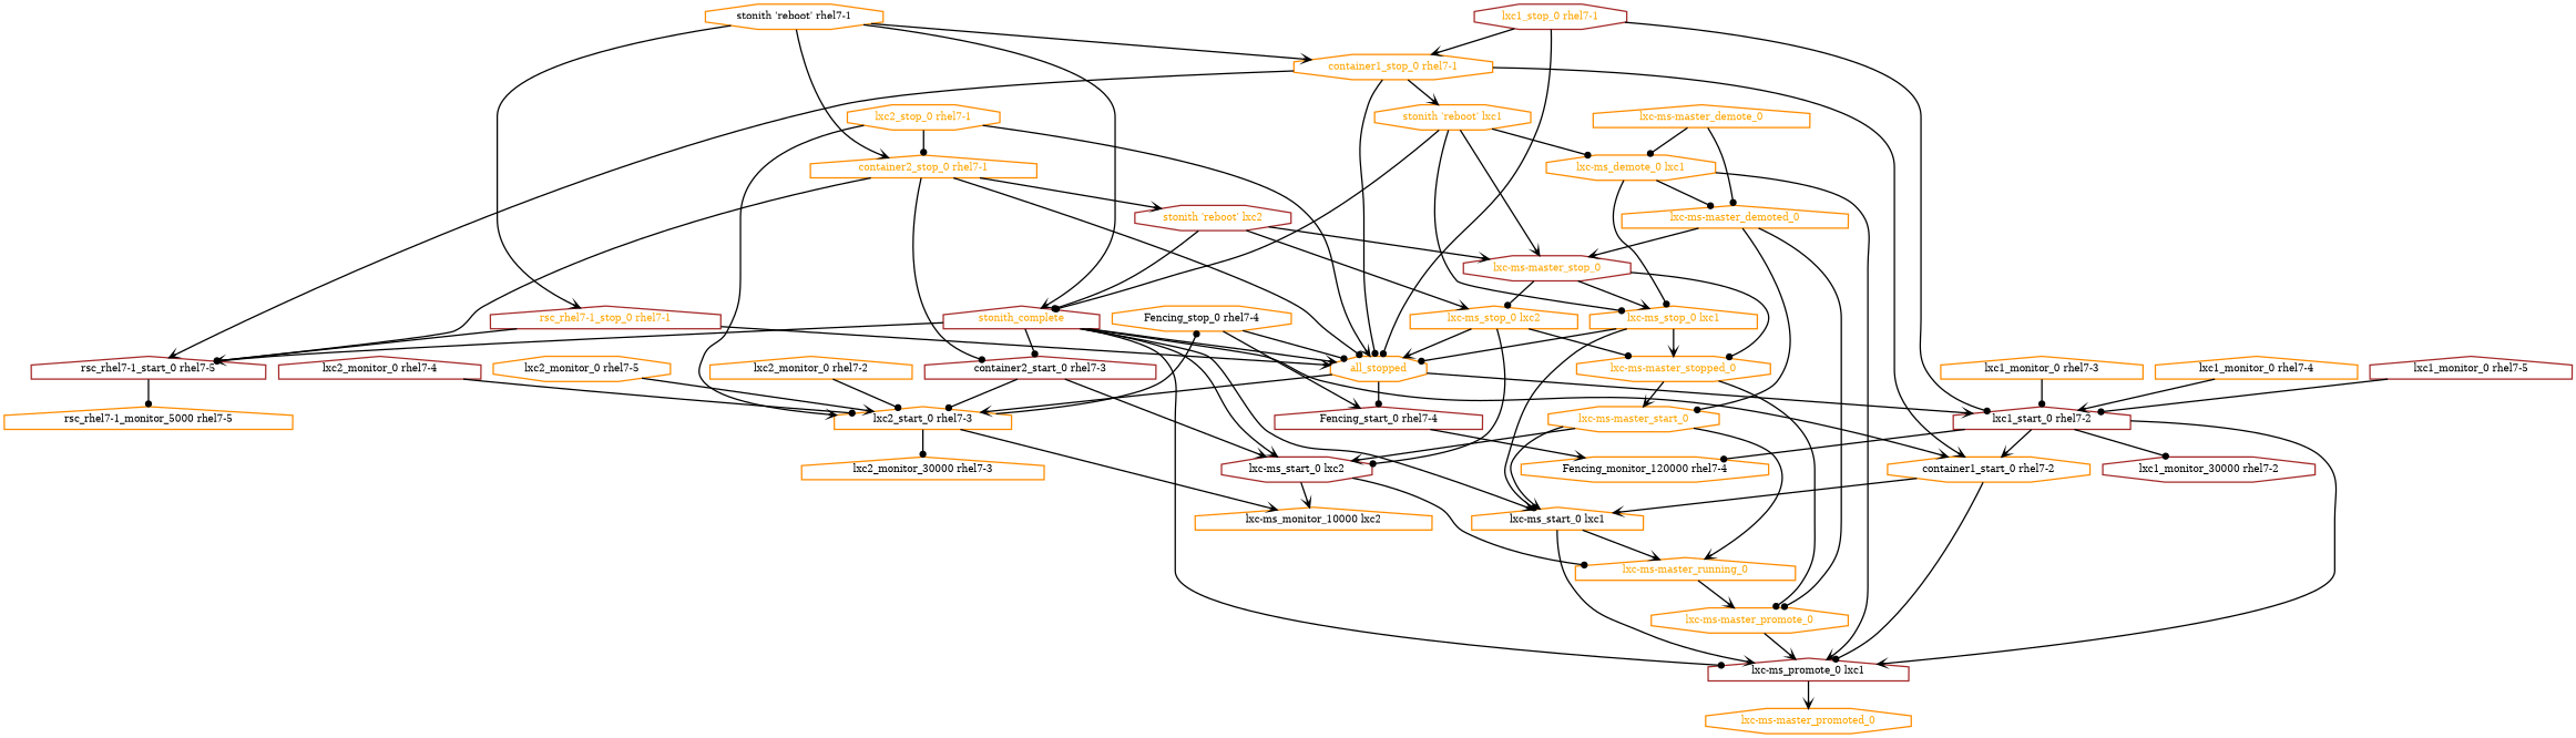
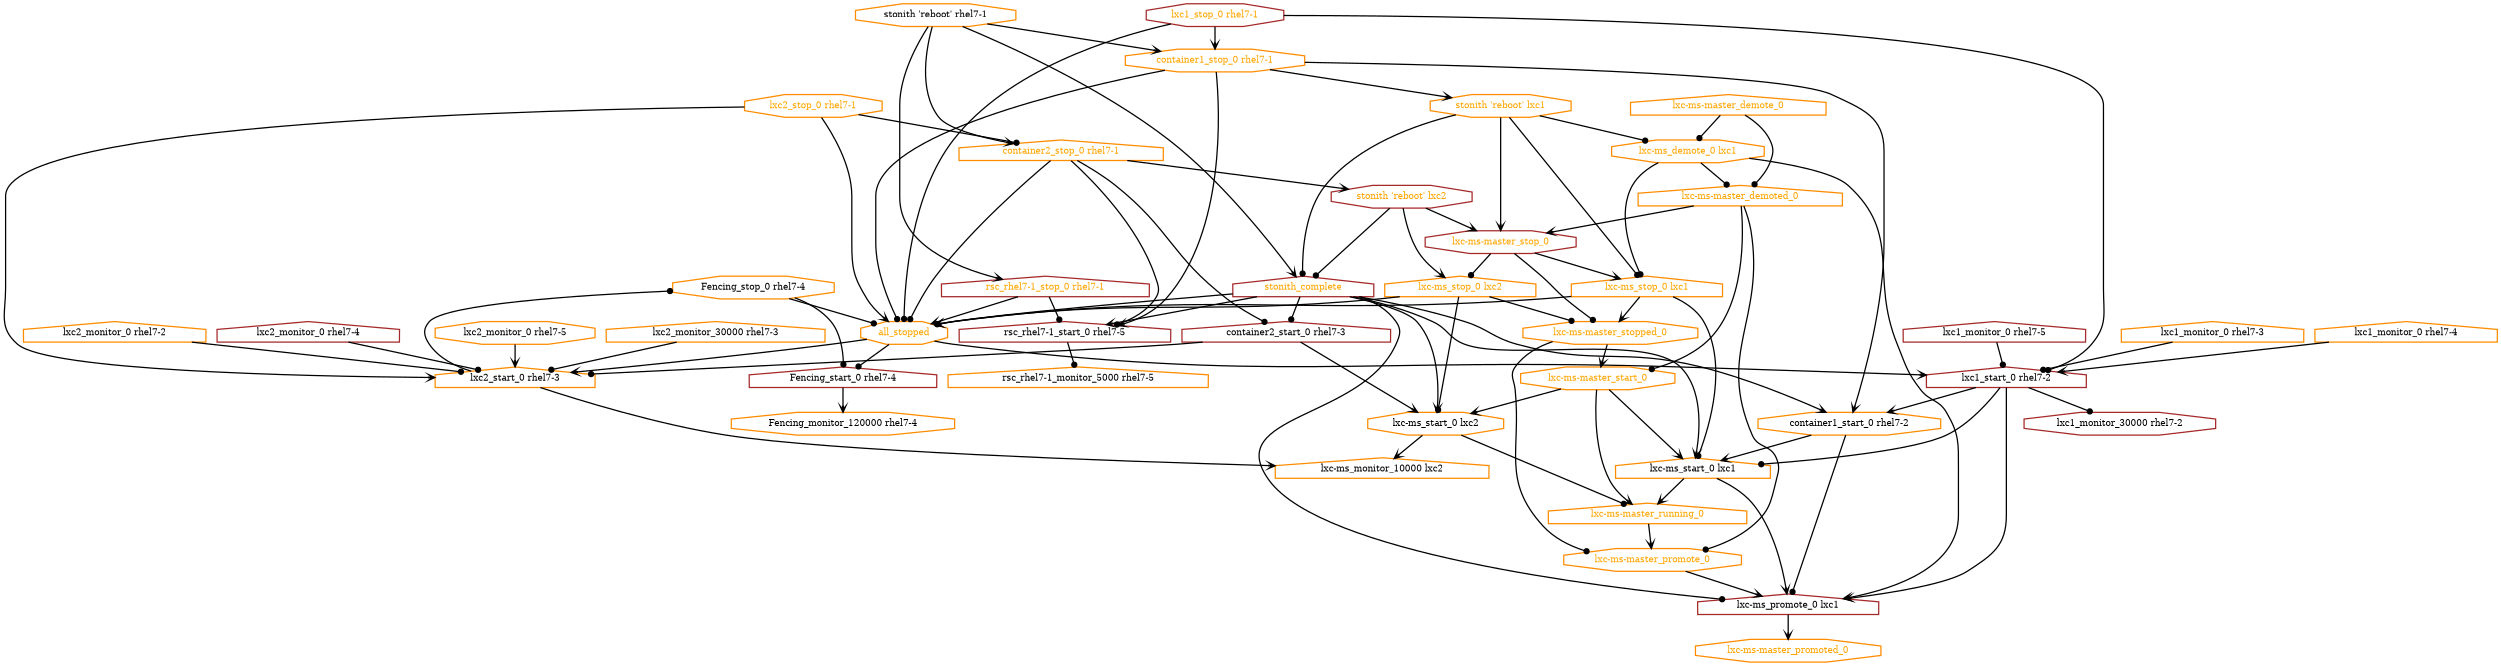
  digraph {
    node [color=darkorange fontcolor=black shape=house style=bold]
    edge [arrowhead=vee style=bold]
    "Fencing_monitor_120000 rhel7-4" [shape=octagon]
    "Fencing_start_0 rhel7-4" [color=brown]
    "Fencing_stop_0 rhel7-4" [shape=octagon]
    all_stopped [fontcolor=orange shape=octagon]
    "lxc1_start_0 rhel7-2" [color=brown]
    "lxc2_start_0 rhel7-3"
    "lxc-ms_promote_0 lxc1" [color=brown]
    "lxc-ms_start_0 lxc1"
    "lxc1_monitor_30000 rhel7-2" [color=brown shape=octagon]
    "container1_start_0 rhel7-2" [shape=octagon]
    "lxc-ms_monitor_10000 lxc2"
    "lxc2_monitor_30000 rhel7-3"
    "lxc-ms-master_promoted_0" [fontcolor=orange shape=octagon]
    "lxc-ms-master_running_0" [fontcolor=orange]
-   "lxc-ms_start_0 lxc2" [color=brown shape=octagon]
+   "lxc-ms_start_0 lxc2" [shape=octagon]
    "lxc-ms-master_promote_0" [fontcolor=orange shape=octagon]
    "container1_stop_0 rhel7-1" [fontcolor=orange shape=octagon]
    "rsc_rhel7-1_start_0 rhel7-5" [color=brown]
    "stonith 'reboot' lxc1" [fontcolor=orange shape=octagon]
    "rsc_rhel7-1_monitor_5000 rhel7-5"
    "lxc-ms_demote_0 lxc1" [fontcolor=orange shape=octagon]
    "lxc-ms-master_stop_0" [color=brown fontcolor=orange shape=octagon]
    "lxc-ms_stop_0 lxc1" [fontcolor=orange]
    stonith_complete [color=brown fontcolor=orange]
    "lxc-ms-master_demoted_0" [fontcolor=orange]
    "lxc-ms_stop_0 lxc2" [fontcolor=orange]
    "lxc-ms-master_stopped_0" [fontcolor=orange shape=octagon]
    "container2_start_0 rhel7-3" [color=brown]
    "container2_stop_0 rhel7-1" [fontcolor=orange]
    "stonith 'reboot' lxc2" [color=brown fontcolor=orange shape=octagon]
    "lxc-ms-master_demote_0" [fontcolor=orange]
    "lxc-ms-master_start_0" [fontcolor=orange shape=octagon]
    "lxc1_monitor_0 rhel7-3"
    "lxc1_monitor_0 rhel7-4"
    "lxc1_monitor_0 rhel7-5" [color=brown]
    "lxc1_stop_0 rhel7-1" [color=brown fontcolor=orange shape=octagon]
    "lxc2_monitor_0 rhel7-2"
    "lxc2_monitor_0 rhel7-4" [color=brown]
    "lxc2_monitor_0 rhel7-5" [shape=octagon]
    "lxc2_stop_0 rhel7-1" [fontcolor=orange shape=octagon]
    "rsc_rhel7-1_stop_0 rhel7-1" [color=brown fontcolor=orange]
    "stonith 'reboot' rhel7-1" [shape=octagon]
    "Fencing_start_0 rhel7-4" -> "Fencing_monitor_120000 rhel7-4"
-   "Fencing_stop_0 rhel7-4" -> "Fencing_start_0 rhel7-4"
+   "Fencing_stop_0 rhel7-4" -> "Fencing_start_0 rhel7-4" [arrowhead=dot]
    "Fencing_stop_0 rhel7-4" -> all_stopped [arrowhead=dot]
    all_stopped -> "Fencing_start_0 rhel7-4" [arrowhead=dot]
    all_stopped -> "lxc1_start_0 rhel7-2"
    all_stopped -> "lxc2_start_0 rhel7-3"
    "lxc1_start_0 rhel7-2" -> "lxc-ms_promote_0 lxc1"
-   "lxc1_start_0 rhel7-2" -> "Fencing_monitor_120000 rhel7-4" [arrowhead=dot]
+   "lxc1_start_0 rhel7-2" -> "lxc-ms_start_0 lxc1" [arrowhead=dot]
    "lxc1_start_0 rhel7-2" -> "lxc1_monitor_30000 rhel7-2" [arrowhead=dot]
    "lxc1_start_0 rhel7-2" -> "container1_start_0 rhel7-2"
    "lxc2_start_0 rhel7-3" -> "Fencing_stop_0 rhel7-4" [arrowhead=dot]
    "lxc2_start_0 rhel7-3" -> "lxc-ms_monitor_10000 lxc2"
-   "lxc2_start_0 rhel7-3" -> "lxc2_monitor_30000 rhel7-3" [arrowhead=dot]
+   "lxc2_monitor_30000 rhel7-3" -> "lxc2_start_0 rhel7-3" [arrowhead=dot]
    "lxc-ms_promote_0 lxc1" -> "lxc-ms-master_promoted_0"
    "lxc-ms_start_0 lxc1" -> "lxc-ms_promote_0 lxc1"
    "lxc-ms_start_0 lxc1" -> "lxc-ms-master_running_0"
    "container1_start_0 rhel7-2" -> "lxc-ms_promote_0 lxc1" [arrowhead=dot]
    "container1_start_0 rhel7-2" -> "lxc-ms_start_0 lxc1"
    "lxc-ms-master_running_0" -> "lxc-ms-master_promote_0"
    "lxc-ms_start_0 lxc2" -> "lxc-ms_monitor_10000 lxc2"
    "lxc-ms_start_0 lxc2" -> "lxc-ms-master_running_0" [arrowhead=dot]
    "lxc-ms-master_promote_0" -> "lxc-ms_promote_0 lxc1"
    "container1_stop_0 rhel7-1" -> all_stopped [arrowhead=dot]
    "container1_stop_0 rhel7-1" -> "container1_start_0 rhel7-2"
    "container1_stop_0 rhel7-1" -> "rsc_rhel7-1_start_0 rhel7-5"
    "container1_stop_0 rhel7-1" -> "stonith 'reboot' lxc1"
    "rsc_rhel7-1_start_0 rhel7-5" -> "rsc_rhel7-1_monitor_5000 rhel7-5" [arrowhead=dot]
    "stonith 'reboot' lxc1" -> "lxc-ms_demote_0 lxc1" [arrowhead=dot]
    "stonith 'reboot' lxc1" -> "lxc-ms-master_stop_0"
    "stonith 'reboot' lxc1" -> "lxc-ms_stop_0 lxc1" [arrowhead=dot]
    "stonith 'reboot' lxc1" -> stonith_complete [arrowhead=dot]
    "lxc-ms_demote_0 lxc1" -> "lxc-ms_promote_0 lxc1"
    "lxc-ms_demote_0 lxc1" -> "lxc-ms_stop_0 lxc1" [arrowhead=dot]
    "lxc-ms_demote_0 lxc1" -> "lxc-ms-master_demoted_0" [arrowhead=dot]
    "lxc-ms-master_stop_0" -> "lxc-ms_stop_0 lxc1"
    "lxc-ms-master_stop_0" -> "lxc-ms_stop_0 lxc2" [arrowhead=dot]
    "lxc-ms-master_stop_0" -> "lxc-ms-master_stopped_0" [arrowhead=dot]
    "lxc-ms_stop_0 lxc1" -> all_stopped [arrowhead=dot]
    "lxc-ms_stop_0 lxc1" -> "lxc-ms_start_0 lxc1" [arrowhead=dot]
    "lxc-ms_stop_0 lxc1" -> "lxc-ms-master_stopped_0"
    stonith_complete -> all_stopped
    stonith_complete -> "lxc-ms_promote_0 lxc1" [arrowhead=dot]
    stonith_complete -> "lxc-ms_start_0 lxc1"
    stonith_complete -> "container1_start_0 rhel7-2"
    stonith_complete -> "lxc-ms_start_0 lxc2"
    stonith_complete -> "rsc_rhel7-1_start_0 rhel7-5"
    stonith_complete -> "container2_start_0 rhel7-3" [arrowhead=dot]
    "lxc-ms-master_demoted_0" -> "lxc-ms-master_promote_0" [arrowhead=dot]
    "lxc-ms-master_demoted_0" -> "lxc-ms-master_stop_0"
    "lxc-ms-master_demoted_0" -> "lxc-ms-master_start_0" [arrowhead=dot]
    "lxc-ms_stop_0 lxc2" -> all_stopped
    "lxc-ms_stop_0 lxc2" -> "lxc-ms_start_0 lxc2" [arrowhead=dot]
    "lxc-ms_stop_0 lxc2" -> "lxc-ms-master_stopped_0" [arrowhead=dot]
    "lxc-ms-master_stopped_0" -> "lxc-ms-master_promote_0" [arrowhead=dot]
    "lxc-ms-master_stopped_0" -> "lxc-ms-master_start_0"
    "container2_start_0 rhel7-3" -> "lxc2_start_0 rhel7-3" [arrowhead=dot]
    "container2_start_0 rhel7-3" -> "lxc-ms_start_0 lxc2"
    "container2_stop_0 rhel7-1" -> all_stopped [arrowhead=dot]
    "container2_stop_0 rhel7-1" -> "rsc_rhel7-1_start_0 rhel7-5" [arrowhead=dot]
    "container2_stop_0 rhel7-1" -> "container2_start_0 rhel7-3" [arrowhead=dot]
    "container2_stop_0 rhel7-1" -> "stonith 'reboot' lxc2"
    "stonith 'reboot' lxc2" -> "lxc-ms-master_stop_0"
    "stonith 'reboot' lxc2" -> stonith_complete [arrowhead=dot]
    "stonith 'reboot' lxc2" -> "lxc-ms_stop_0 lxc2"
    "lxc-ms-master_demote_0" -> "lxc-ms_demote_0 lxc1" [arrowhead=dot]
    "lxc-ms-master_demote_0" -> "lxc-ms-master_demoted_0" [arrowhead=dot]
    "lxc-ms-master_start_0" -> "lxc-ms_start_0 lxc1"
    "lxc-ms-master_start_0" -> "lxc-ms-master_running_0"
    "lxc-ms-master_start_0" -> "lxc-ms_start_0 lxc2"
    "lxc1_monitor_0 rhel7-3" -> "lxc1_start_0 rhel7-2" [arrowhead=dot]
    "lxc1_monitor_0 rhel7-4" -> "lxc1_start_0 rhel7-2"
    "lxc1_monitor_0 rhel7-5" -> "lxc1_start_0 rhel7-2" [arrowhead=dot]
    "lxc1_stop_0 rhel7-1" -> all_stopped [arrowhead=dot]
    "lxc1_stop_0 rhel7-1" -> "lxc1_start_0 rhel7-2" [arrowhead=dot]
    "lxc1_stop_0 rhel7-1" -> "container1_stop_0 rhel7-1"
    "lxc2_monitor_0 rhel7-2" -> "lxc2_start_0 rhel7-3" [arrowhead=dot]
    "lxc2_monitor_0 rhel7-4" -> "lxc2_start_0 rhel7-3" [arrowhead=dot]
    "lxc2_monitor_0 rhel7-5" -> "lxc2_start_0 rhel7-3"
    "lxc2_stop_0 rhel7-1" -> all_stopped
    "lxc2_stop_0 rhel7-1" -> "lxc2_start_0 rhel7-3"
    "lxc2_stop_0 rhel7-1" -> "container2_stop_0 rhel7-1" [arrowhead=dot]
    "rsc_rhel7-1_stop_0 rhel7-1" -> all_stopped
    "rsc_rhel7-1_stop_0 rhel7-1" -> "rsc_rhel7-1_start_0 rhel7-5" [arrowhead=dot]
    "stonith 'reboot' rhel7-1" -> "container1_stop_0 rhel7-1"
    "stonith 'reboot' rhel7-1" -> stonith_complete
    "stonith 'reboot' rhel7-1" -> "container2_stop_0 rhel7-1"
    "stonith 'reboot' rhel7-1" -> "rsc_rhel7-1_stop_0 rhel7-1"
  }
